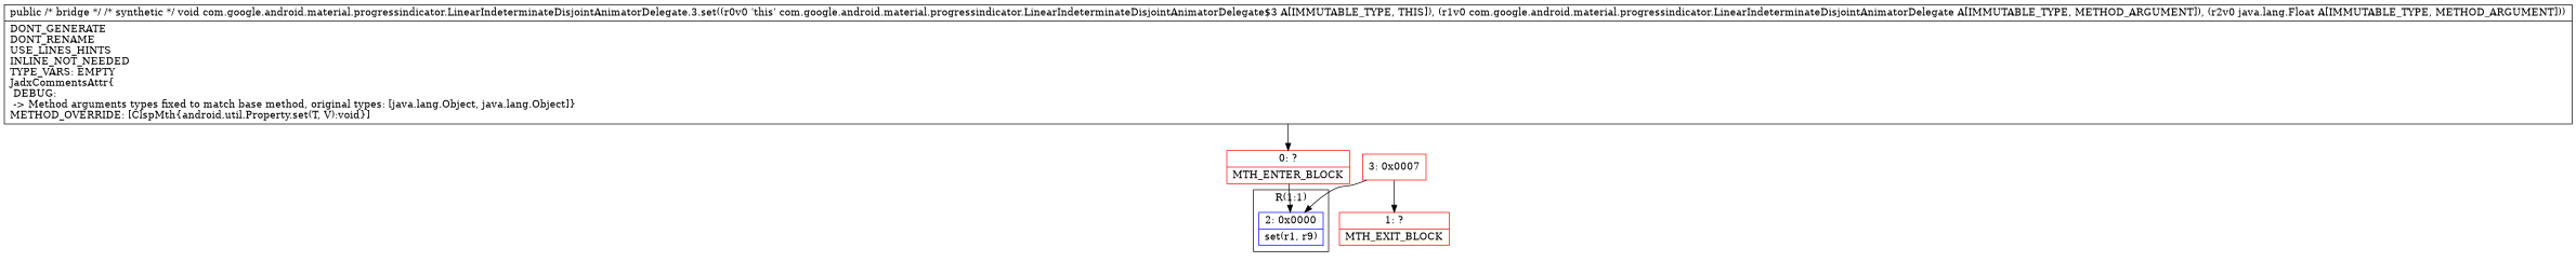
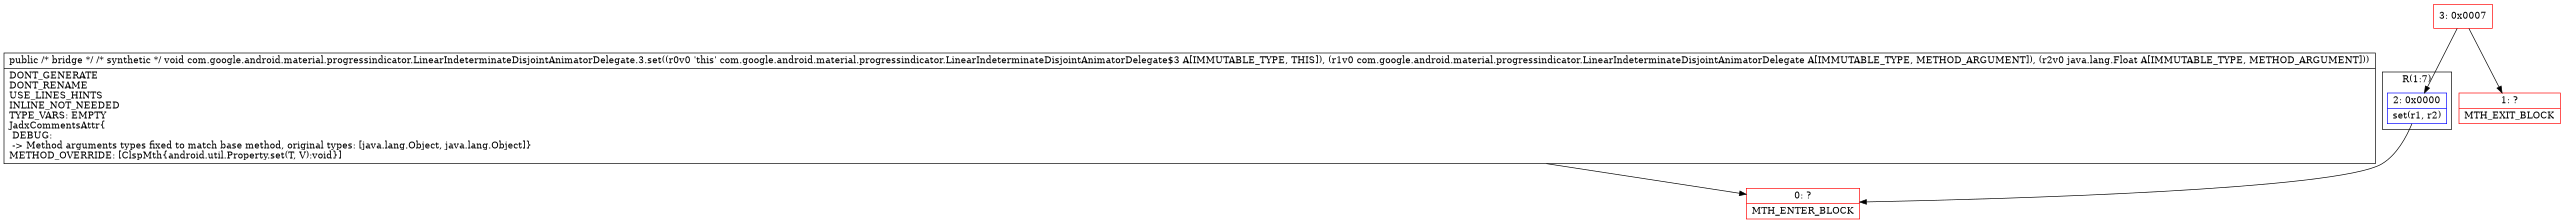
  digraph {
    node [color=red shape=record]
-   n1 [color=blue label="{2\:\ 0x0000|set(r1, r9)\l}"]
+   n1 [color=blue label="{2\:\ 0x0000|set(r1, r2)\l}"]
    n2 [label="{3\:\ 0x0007}"]
    n3 [label="{1\:\ ?|MTH_EXIT_BLOCK\l}"]
    n4 [label="{0\:\ ?|MTH_ENTER_BLOCK\l}"]
    n5 [label="{public \/* bridge *\/ \/* synthetic *\/ void com.google.android.material.progressindicator.LinearIndeterminateDisjointAnimatorDelegate.3.set((r0v0 'this' com.google.android.material.progressindicator.LinearIndeterminateDisjointAnimatorDelegate$3 A[IMMUTABLE_TYPE, THIS]), (r1v0 com.google.android.material.progressindicator.LinearIndeterminateDisjointAnimatorDelegate A[IMMUTABLE_TYPE, METHOD_ARGUMENT]), (r2v0 java.lang.Float A[IMMUTABLE_TYPE, METHOD_ARGUMENT]))  | DONT_GENERATE\lDONT_RENAME\lUSE_LINES_HINTS\lINLINE_NOT_NEEDED\lTYPE_VARS: EMPTY\lJadxCommentsAttr\{\l DEBUG: \l \-\> Method arguments types fixed to match base method, original types: [java.lang.Object, java.lang.Object]\}\lMETHOD_OVERRIDE: [ClspMth\{android.util.Property.set(T, V):void\}]\l}" color=""]
    subgraph cluster_1 {
-     label="R(1:1)"
+     label="R(1:7)"
      n1
    }
    n2 -> n1
    n2 -> n3
-   n4 -> n1
+   n1 -> n4
    n5 -> n4
  }
